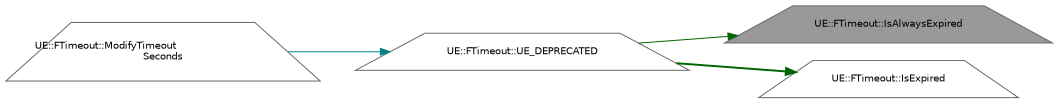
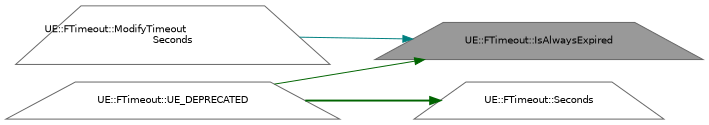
  digraph {
    rankdir=RL
    node [color=grey40 fillcolor=white fontname=Helvetica fontsize=10 shape=trapezium style=filled]
    edge [color=darkgreen dir=back fontname=Helvetica fontsize=10 labelfontname=Helvetica labelfontsize=10 style=solid]
    n1 [color=gray40 fillcolor=grey60 fontcolor=black height=0.2 label="UE::FTimeout::IsAlwaysExpired" width=0.4]
    n2 [height=0.2 label="UE::FTimeout::ModifyTimeout\lSeconds" width=0.4]
    n3 [height=0.2 label="UE::FTimeout::UE_DEPRECATED" width=0.4]
-   n4 [height=0.2 label="UE::FTimeout::IsExpired" width=0.4]
-   n3 -> n2 [color=teal]
+   n4 [height=0.2 label="UE::FTimeout::Seconds" width=0.4]
+   n1 -> n2 [color=teal]
    n1 -> n3
    n4 -> n3 [style=bold]
  }
